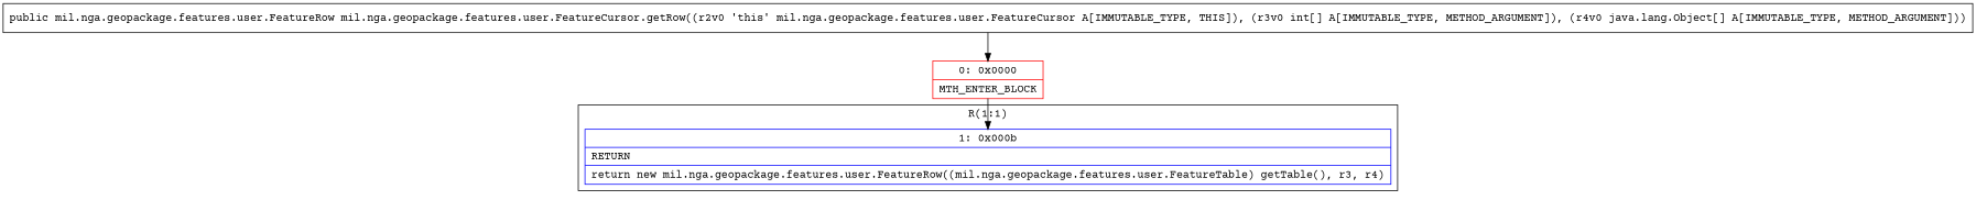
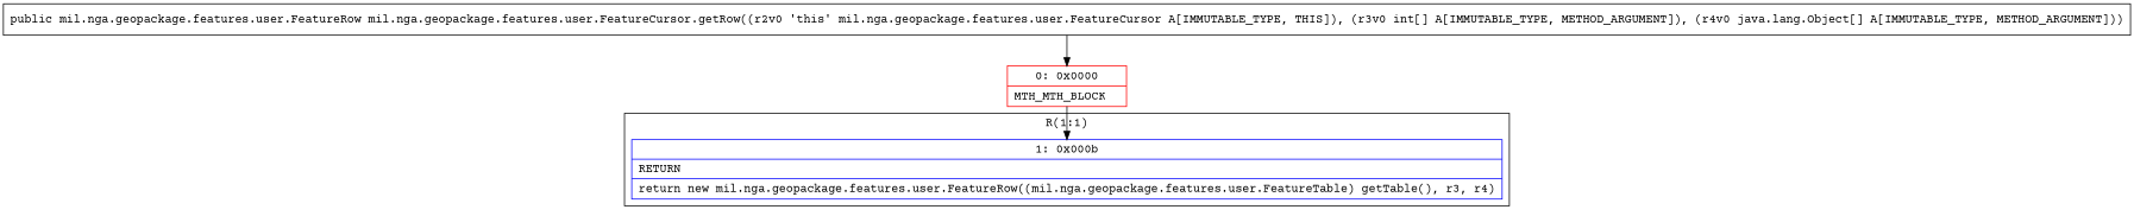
  digraph {
    fontname="Courier Prime"
    node [shape=record fontname="Courier Prime"]
    edge [fontname="Courier Prime"]
    n1 [color=blue label="{1\:\ 0x000b|RETURN\l|return new mil.nga.geopackage.features.user.FeatureRow((mil.nga.geopackage.features.user.FeatureTable) getTable(), r3, r4)\l}"]
-   n2 [color=red label="{0\:\ 0x0000|MTH_ENTER_BLOCK\l}"]
+   n2 [color=red label="{0\:\ 0x0000|MTH_MTH_BLOCK\l}"]
    n3 [label="{public mil.nga.geopackage.features.user.FeatureRow mil.nga.geopackage.features.user.FeatureCursor.getRow((r2v0 'this' mil.nga.geopackage.features.user.FeatureCursor A[IMMUTABLE_TYPE, THIS]), (r3v0 int[] A[IMMUTABLE_TYPE, METHOD_ARGUMENT]), (r4v0 java.lang.Object[] A[IMMUTABLE_TYPE, METHOD_ARGUMENT])) }"]
    subgraph cluster_1 {
      label="R(1:1)"
      n1
    }
    n2 -> n1
    n3 -> n2
  }
